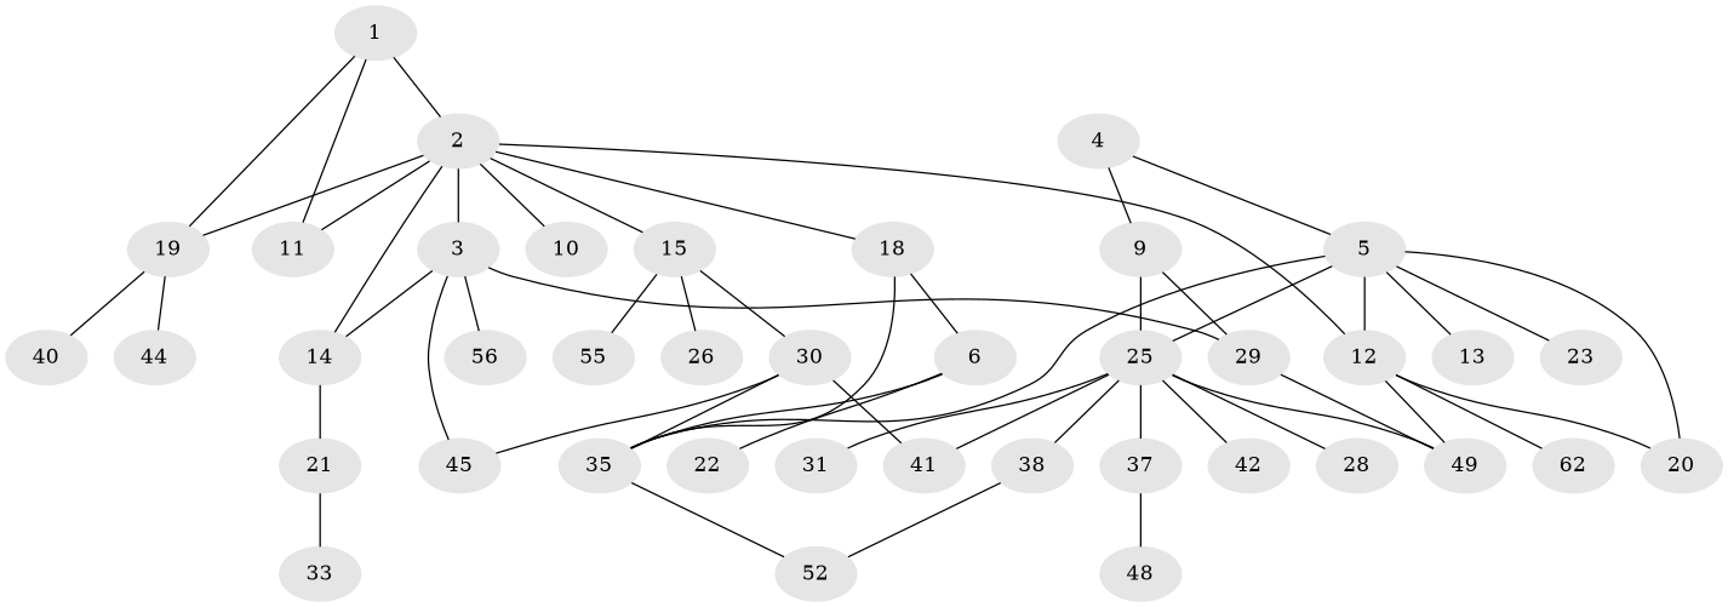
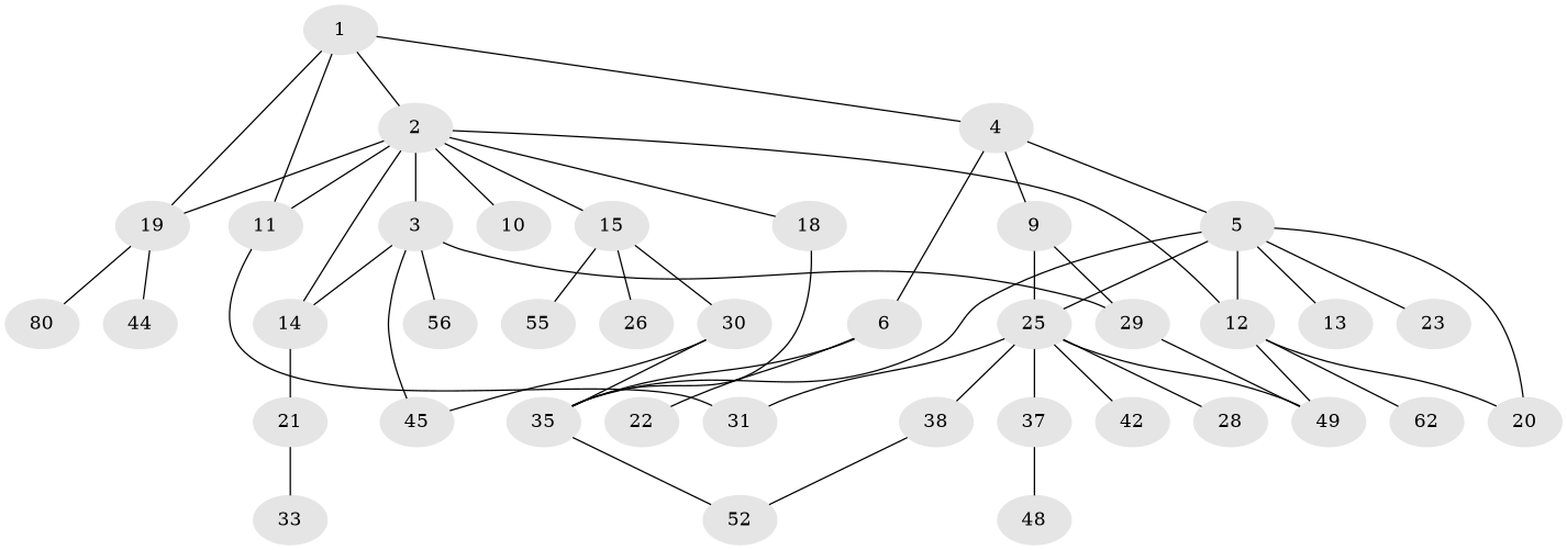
  graph {
    node [color=gray90 style=filled]
    1 [super="+61"]
    2 [super="+16"]
    4 [super="+8"]
    11 [super="+43"]
    19 [super="+36"]
    3 [super="+32"]
    10
    12 [super="+60"]
    14
    15 [super="+24"]
    18
    5 [super="+46"]
    6 [super="+7"]
    9 [super="+17"]
    31
-   40
+   40 [label=80]
    44
    29 [super="+47"]
    45 [super="+51"]
    56
    20
    49
    62
    21 [super="+53"]
    26
    30 [super="+59"]
    55
    35 [super="+52"]
    13
    23 [super="+58"]
    25 [super="+27"]
    22 [super="+34"]
    28 [super="+50"]
    37 [super="+39"]
    38 [super="+54"]
-   41
    42
    n38 [label=52]
    33
    48
    1 -- 2
+   1 -- 4
    1 -- 11
    1 -- 19
    2 -- 11
    2 -- 19
    2 -- 3
    2 -- 10
    2 -- 12
    2 -- 14
    2 -- 15
    2 -- 18
    4 -- 5
-   18 -- 6
+   4 -- 6
    4 -- 9
+   11 -- 31
    19 -- 40
    19 -- 44
    3 -- 14
    3 -- 29
    3 -- 45
    3 -- 56
    12 -- 20
    12 -- 49
    12 -- 62
    14 -- 21
    15 -- 26
    15 -- 30
    15 -- 55
    18 -- 35
    5 -- 12
    5 -- 20
    5 -- 35
    5 -- 13
    5 -- 23
    5 -- 25
    6 -- 35 [weight=2]
    6 -- 22
    9 -- 29
    9 -- 25 [weight=2]
    29 -- 49
    21 -- 33
    30 -- 45
    30 -- 35
-   30 -- 41
    35 -- n38
    25 -- 31
    25 -- 49
    25 -- 28
    25 -- 37 [weight=2]
    25 -- 38
-   25 -- 41
    25 -- 42
    37 -- 48
    38 -- n38
  }
